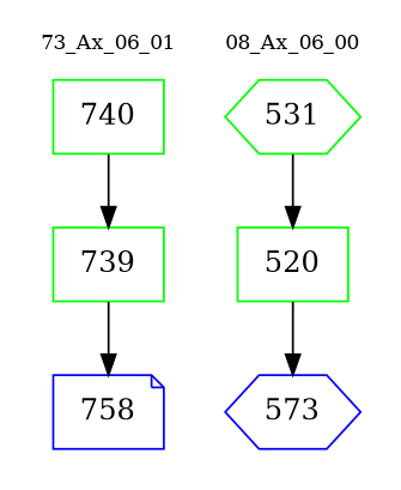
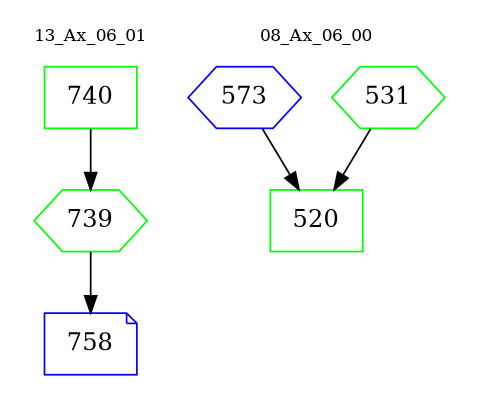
  digraph {
    node [color=green shape=box]
    edge [color=black]
    n1 [label=740]
-   n2 [label=739]
+   n2 [label=739 shape=hexagon]
    n3 [color=blue label=758 shape=note]
    n4 [label=531 shape=hexagon]
    n5 [label=520]
    n6 [color=blue label=573 shape=hexagon]
    subgraph cluster_1 {
      color=white
      fontsize=10
-     label="73_Ax_06_01"
+     label="13_Ax_06_01"
      n1
      n2
      n3
    }
    subgraph cluster_2 {
      color=white
      fontsize=10
      label="08_Ax_06_00"
      n4
      n5
      n6
    }
    n1 -> n2
    n2 -> n3
    n4 -> n5
-   n5 -> n6
+   n6 -> n5
  }
